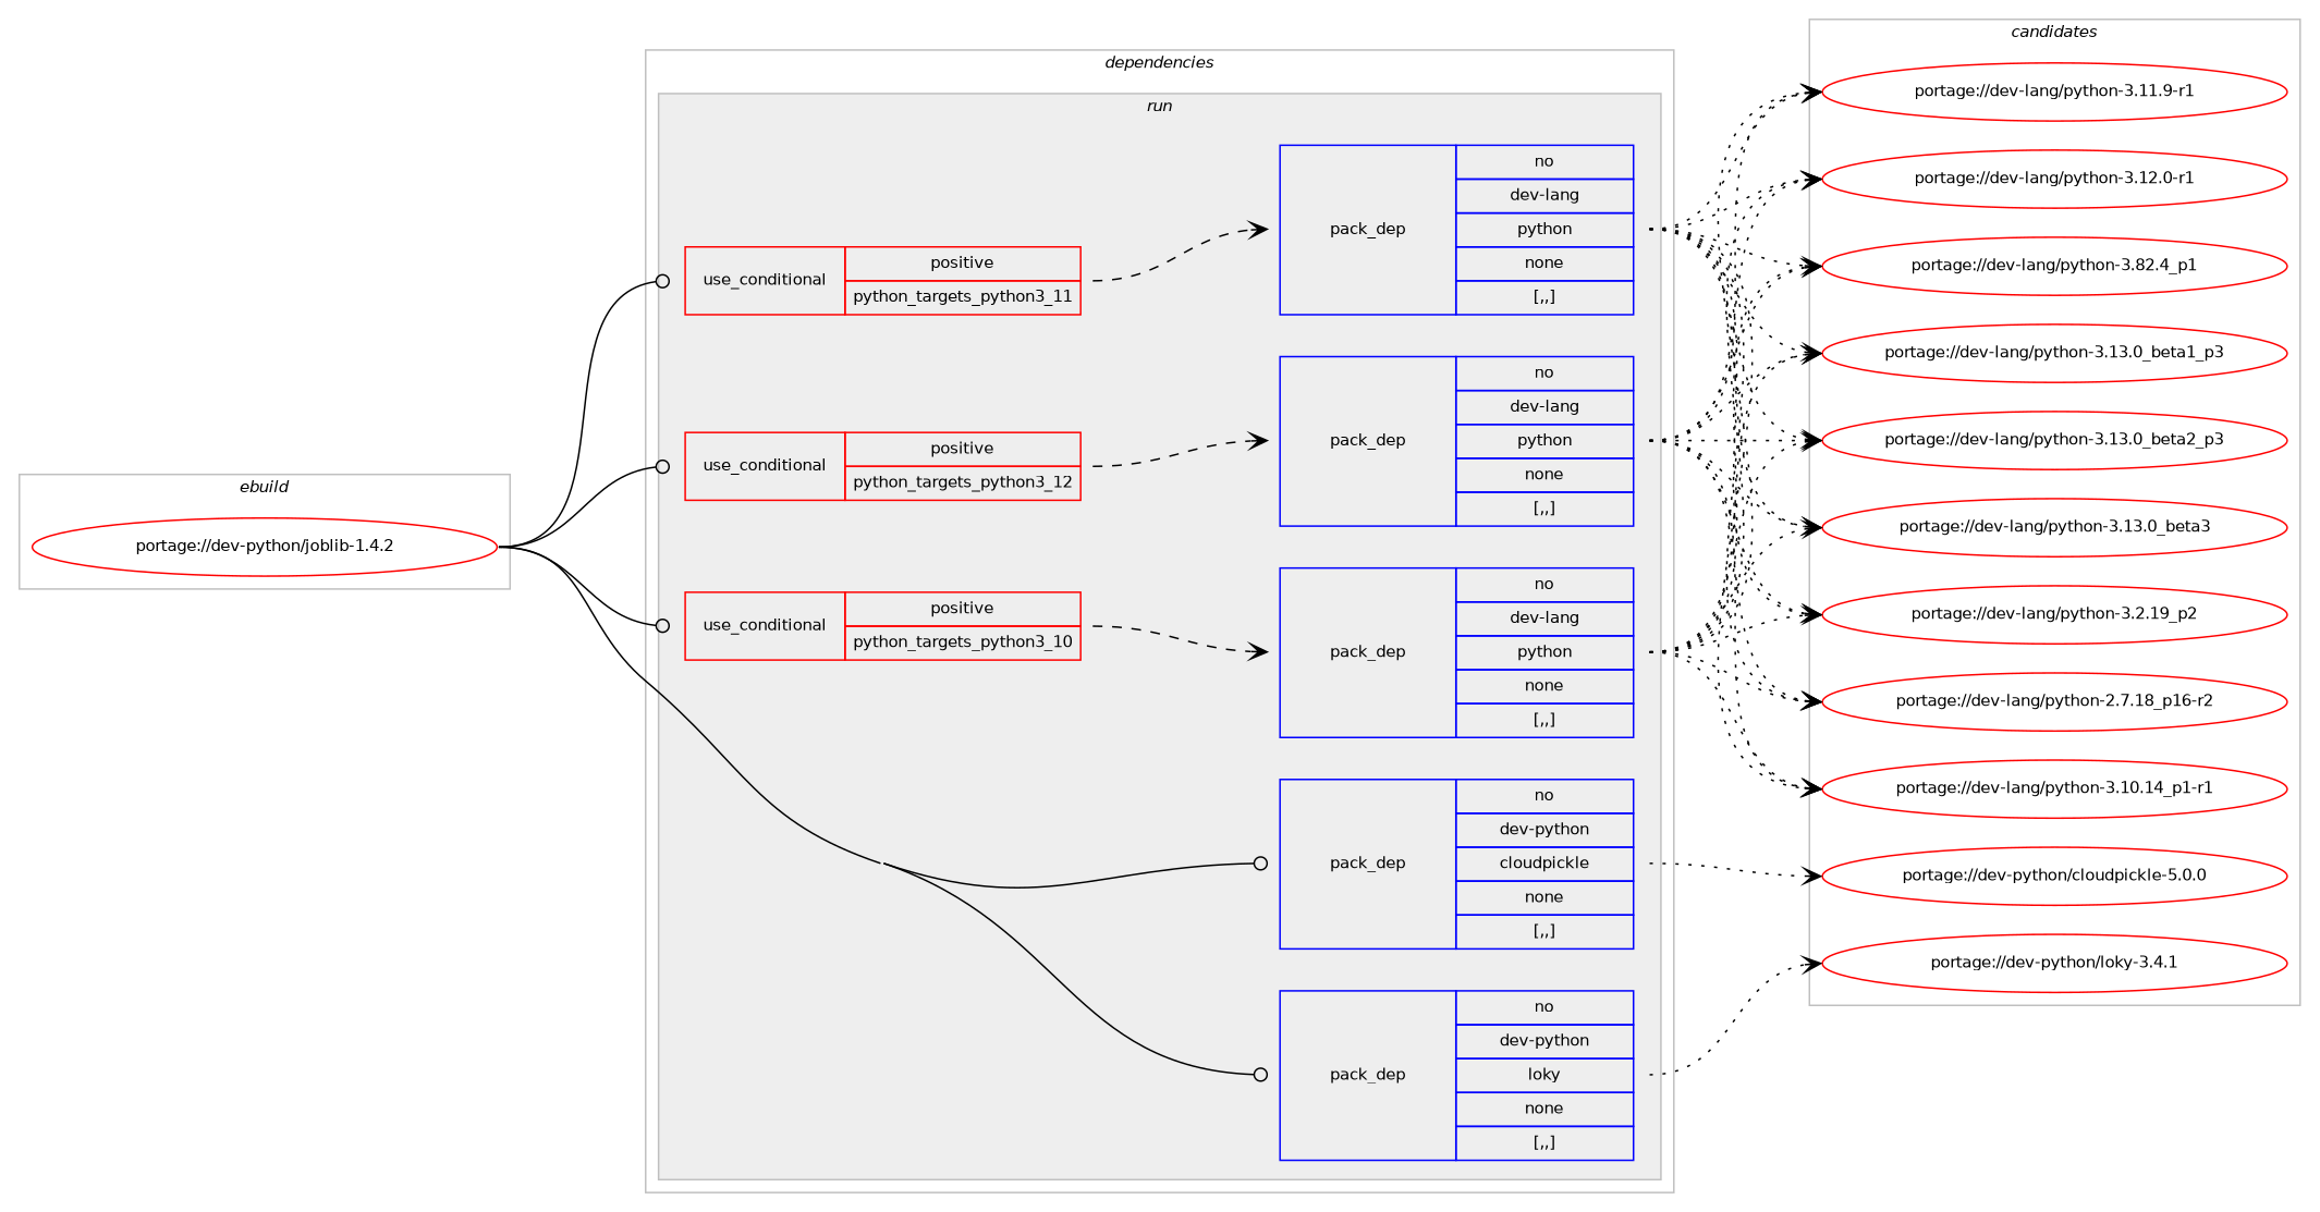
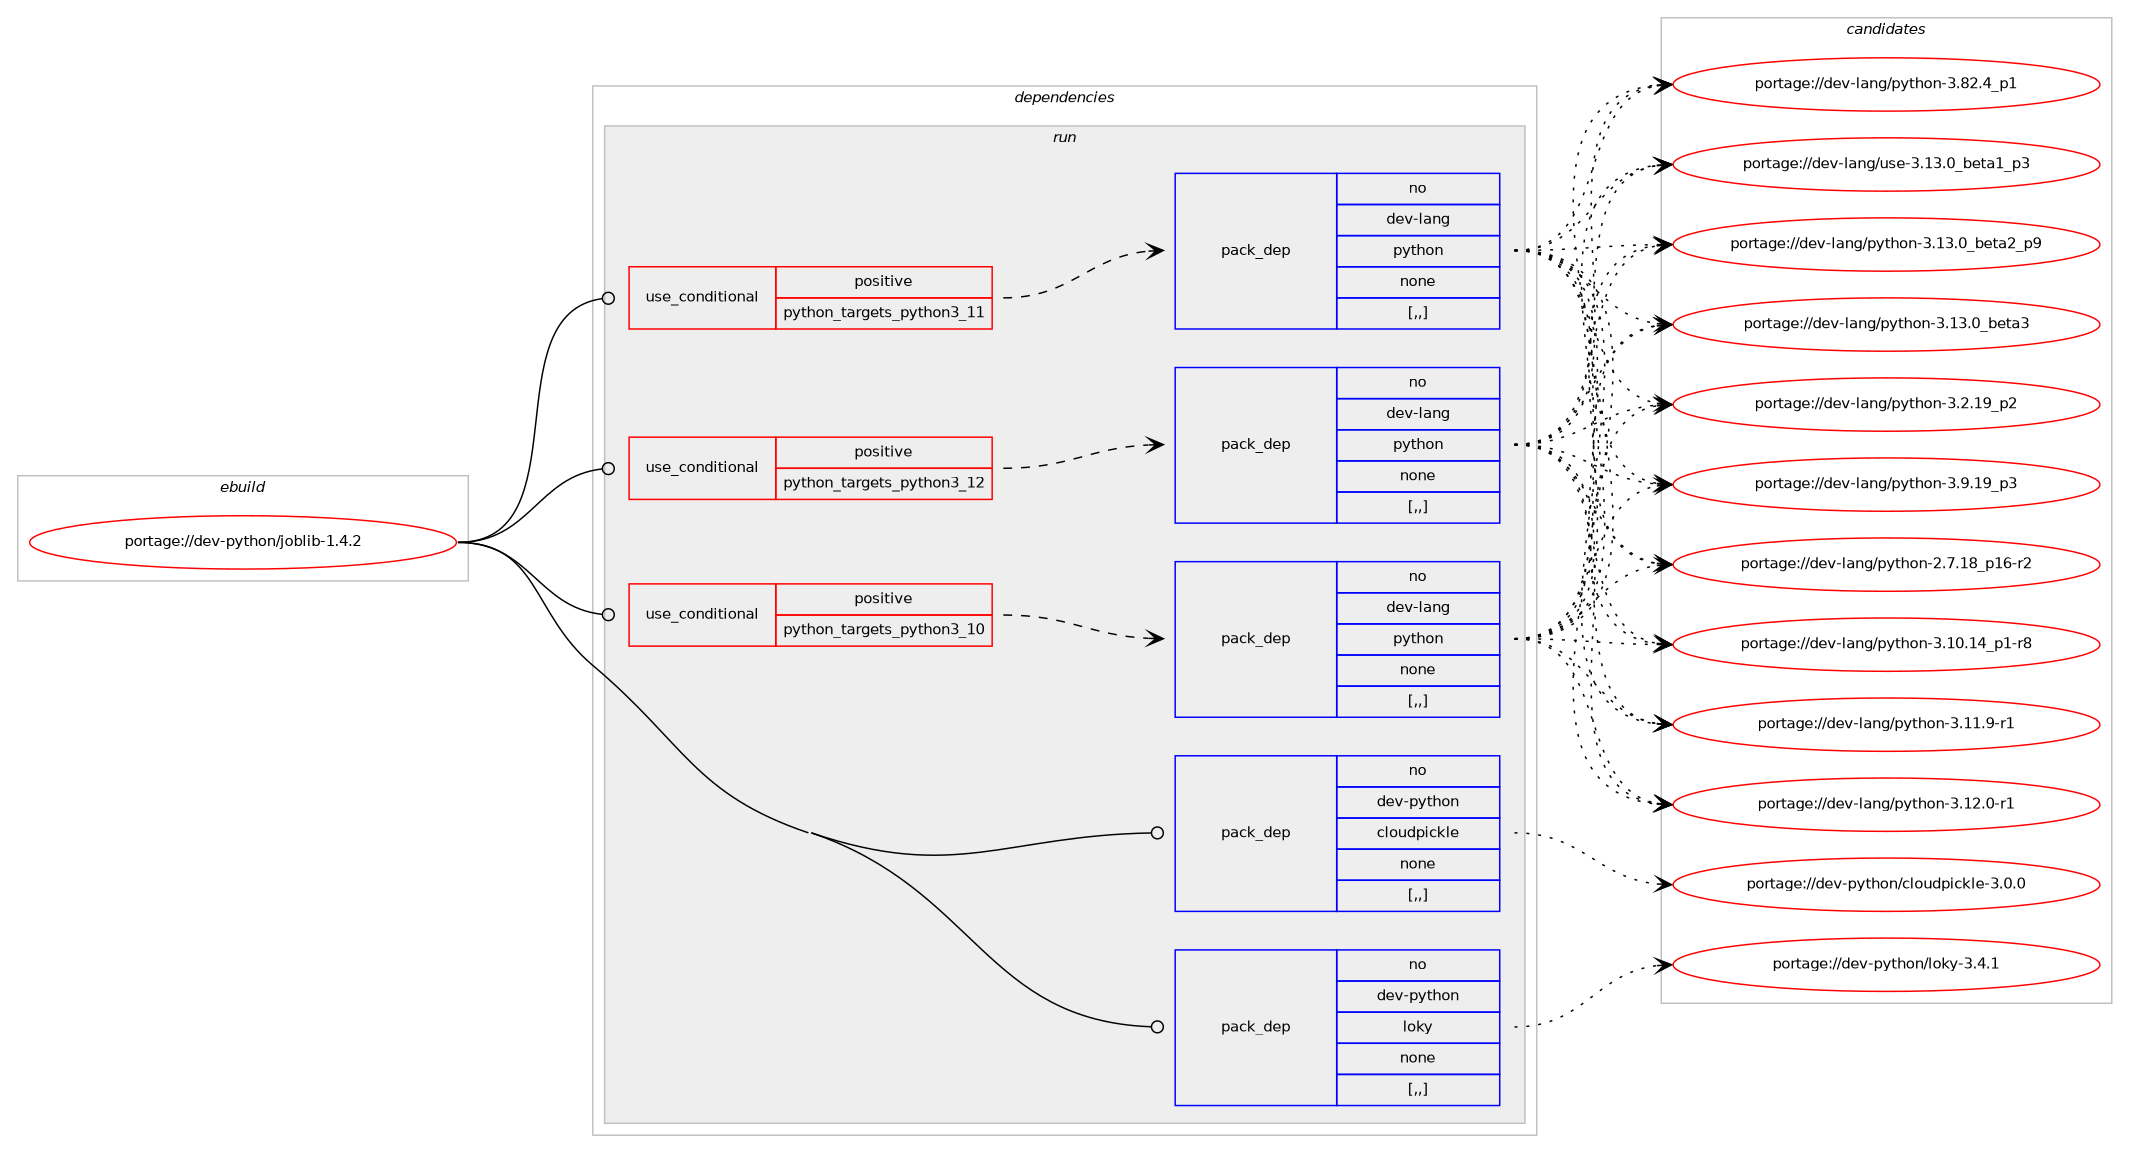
  digraph {
    compound=true
    concentrate=true
    fontname=Helvetica
    fontsize=10
    newrank=true
    rankdir=LR
    ranksep=1.5
    node [color=red fontname=Helvetica fontsize=10]
    edge [arrowhead=vee headport=w style=dotted tailport=e weight=100]
    n1 [label="portage://dev-python/joblib-1.4.2" width=4]
    n2 [color=blue label=<<TABLE BORDER="0" CELLBORDER="1" CELLSPACING="0" CELLPADDING="4" WIDTH="220"><TR><TD ROWSPAN="6" CELLPADDING="30">pack_dep</TD></TR><TR><TD WIDTH="110">no</TD></TR><TR><TD>dev-lang</TD></TR><TR><TD>python</TD></TR><TR><TD>none</TD></TR><TR><TD>[,,]</TD></TR></TABLE>> shape=none]
    n3 [label=<<TABLE BORDER="0" CELLBORDER="1" CELLSPACING="0" CELLPADDING="4"><TR><TD ROWSPAN="3" CELLPADDING="10">use_conditional</TD></TR><TR><TD>positive</TD></TR><TR><TD>python_targets_python3_10</TD></TR></TABLE>> shape=none]
    n4 [color=blue label=<<TABLE BORDER="0" CELLBORDER="1" CELLSPACING="0" CELLPADDING="4" WIDTH="220"><TR><TD ROWSPAN="6" CELLPADDING="30">pack_dep</TD></TR><TR><TD WIDTH="110">no</TD></TR><TR><TD>dev-lang</TD></TR><TR><TD>python</TD></TR><TR><TD>none</TD></TR><TR><TD>[,,]</TD></TR></TABLE>> shape=none]
    n5 [label=<<TABLE BORDER="0" CELLBORDER="1" CELLSPACING="0" CELLPADDING="4"><TR><TD ROWSPAN="3" CELLPADDING="10">use_conditional</TD></TR><TR><TD>positive</TD></TR><TR><TD>python_targets_python3_11</TD></TR></TABLE>> shape=none]
    n6 [color=blue label=<<TABLE BORDER="0" CELLBORDER="1" CELLSPACING="0" CELLPADDING="4" WIDTH="220"><TR><TD ROWSPAN="6" CELLPADDING="30">pack_dep</TD></TR><TR><TD WIDTH="110">no</TD></TR><TR><TD>dev-lang</TD></TR><TR><TD>python</TD></TR><TR><TD>none</TD></TR><TR><TD>[,,]</TD></TR></TABLE>> shape=none]
    n7 [label=<<TABLE BORDER="0" CELLBORDER="1" CELLSPACING="0" CELLPADDING="4"><TR><TD ROWSPAN="3" CELLPADDING="10">use_conditional</TD></TR><TR><TD>positive</TD></TR><TR><TD>python_targets_python3_12</TD></TR></TABLE>> shape=none]
    n8 [color=blue label=<<TABLE BORDER="0" CELLBORDER="1" CELLSPACING="0" CELLPADDING="4" WIDTH="220"><TR><TD ROWSPAN="6" CELLPADDING="30">pack_dep</TD></TR><TR><TD WIDTH="110">no</TD></TR><TR><TD>dev-python</TD></TR><TR><TD>cloudpickle</TD></TR><TR><TD>none</TD></TR><TR><TD>[,,]</TD></TR></TABLE>> shape=none]
    n9 [color=blue label=<<TABLE BORDER="0" CELLBORDER="1" CELLSPACING="0" CELLPADDING="4" WIDTH="220"><TR><TD ROWSPAN="6" CELLPADDING="30">pack_dep</TD></TR><TR><TD WIDTH="110">no</TD></TR><TR><TD>dev-python</TD></TR><TR><TD>loky</TD></TR><TR><TD>none</TD></TR><TR><TD>[,,]</TD></TR></TABLE>> shape=none]
    n10 [label="portage://dev-lang/python-2.7.18_p16-r2" width=4]
-   n11 [label="portage://dev-lang/python-3.10.14_p1-r1" width=4]
+   n11 [label="portage://dev-lang/python-3.10.14_p1-r8" width=4]
    n12 [label="portage://dev-lang/python-3.11.9-r1" width=4]
    n13 [label="portage://dev-lang/python-3.12.0-r1" width=4]
    n14 [label="portage://dev-lang/python-3.82.4_p1" width=4]
-   n15 [label="portage://dev-lang/python-3.13.0_beta1_p3" width=4]
-   n16 [label="portage://dev-lang/python-3.13.0_beta2_p3" width=4]
+   n15 [label="portage://dev-lang/use-3.13.0_beta1_p3" width=4]
+   n16 [label="portage://dev-lang/python-3.13.0_beta2_p9" width=4]
    n17 [label="portage://dev-lang/python-3.13.0_beta3" width=4]
    n18 [label="portage://dev-lang/python-3.2.19_p2" width=4]
-   n20 [label="portage://dev-python/cloudpickle-5.0.0" width=4]
+   n19 [label="portage://dev-lang/python-3.9.19_p3" width=4]
+   n20 [label="portage://dev-python/cloudpickle-3.0.0" width=4]
    n21 [label="portage://dev-python/loky-3.4.1" width=4]
    subgraph cluster_1 {
      color=gray
      label=<<i>ebuild</i>>
      rank=same
      n1
    }
    subgraph cluster_2 {
      color=gray
      label=<<i>dependencies</i>>
      subgraph cluster_3 {
        color=gray
        fillcolor="#eeeeee"
        label=<<i>compile</i>>
        style=filled
      }
      subgraph cluster_4 {
        color=gray
        fillcolor="#eeeeee"
        label=<<i>compile and run</i>>
        style=filled
      }
      subgraph cluster_5 {
        color=gray
        fillcolor="#eeeeee"
        label=<<i>run</i>>
        style=filled
        subgraph sub_6 {
          color=gray
          fillcolor="#eeeeee"
          label=<<i>run</i>>
          style=filled
          n3
          subgraph sub_7 {
            color=gray
            fillcolor="#eeeeee"
            label=<<i>run</i>>
            style=filled
            n2
          }
        }
        subgraph sub_8 {
          color=gray
          fillcolor="#eeeeee"
          label=<<i>run</i>>
          style=filled
          n5
          subgraph sub_9 {
            color=gray
            fillcolor="#eeeeee"
            label=<<i>run</i>>
            style=filled
            n4
          }
        }
        subgraph sub_10 {
          color=gray
          fillcolor="#eeeeee"
          label=<<i>run</i>>
          style=filled
          n7
          subgraph sub_11 {
            color=gray
            fillcolor="#eeeeee"
            label=<<i>run</i>>
            style=filled
            n6
          }
        }
        subgraph sub_12 {
          color=gray
          fillcolor="#eeeeee"
          label=<<i>run</i>>
          style=filled
          n8
        }
        subgraph sub_13 {
          color=gray
          fillcolor="#eeeeee"
          label=<<i>run</i>>
          style=filled
          n9
        }
      }
    }
    subgraph cluster_14 {
      color=gray
      label=<<i>candidates</i>>
      rank=same
      subgraph sub_15 {
        color=black
        label=<<i>candidates</i>>
        nodesep=1
        rank=same
        n10
        n11
        n12
        n13
        n14
        n15
        n16
        n17
        n18
+       n19
      }
      subgraph sub_16 {
        color=black
        label=<<i>candidates</i>>
        nodesep=1
        rank=same
        n10
        n11
        n12
        n13
        n14
        n15
        n16
        n17
        n18
+       n19
      }
      subgraph sub_17 {
        color=black
        label=<<i>candidates</i>>
        nodesep=1
        rank=same
        n10
        n11
        n12
        n13
        n14
        n15
        n16
        n17
        n18
+       n19
      }
      subgraph sub_18 {
        color=black
        label=<<i>candidates</i>>
        nodesep=1
        rank=same
        n20
      }
      subgraph sub_19 {
        color=black
        label=<<i>candidates</i>>
        nodesep=1
        rank=same
        n21
      }
    }
    n1 -> n3 [arrowhead=odot style=solid weight=20]
    n1 -> n5 [arrowhead=odot style=solid weight=20]
    n1 -> n7 [arrowhead=odot style=solid weight=20]
    n1 -> n8 [arrowhead=odot style=solid weight=20]
    n1 -> n9 [arrowhead=odot style=solid weight=20]
    n2 -> n10
    n2 -> n11
    n2 -> n12
    n2 -> n13
    n2 -> n14
    n2 -> n15
    n2 -> n16
    n2 -> n17
    n2 -> n18
+   n2 -> n19
    n3 -> n2 [style=dashed weight=20]
    n4 -> n10
    n4 -> n11
    n4 -> n12
    n4 -> n13
    n4 -> n14
    n4 -> n15
    n4 -> n16
    n4 -> n17
    n4 -> n18
+   n4 -> n19
    n5 -> n4 [style=dashed weight=20]
    n6 -> n10
    n6 -> n11
    n6 -> n12
    n6 -> n13
    n6 -> n14
    n6 -> n15
    n6 -> n16
    n6 -> n17
    n6 -> n18
+   n6 -> n19
    n7 -> n6 [style=dashed weight=20]
    n8 -> n20
    n9 -> n21
  }
